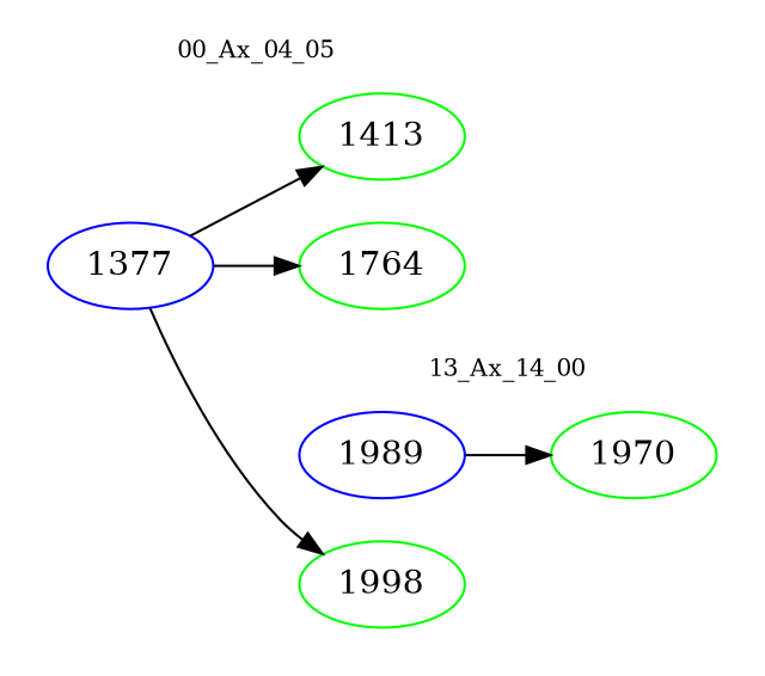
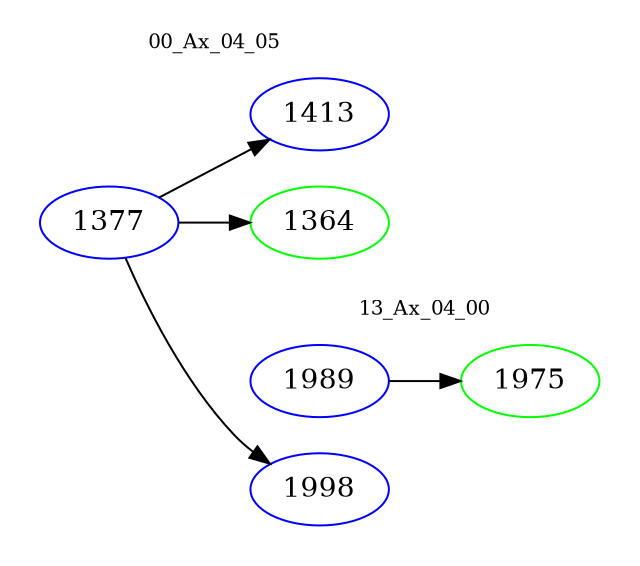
  digraph {
    rankdir=LR
    node [color=green]
    edge [color=black]
    n1 [color=blue label=1989]
-   n2 [label=1970]
-   n3 [label=1998]
+   n2 [label=1975]
+   n3 [color=blue label=1998]
    n4 [color=blue label=1377]
-   n5 [label=1764]
-   n6 [label=1413]
+   n5 [label=1364]
+   n6 [color=blue label=1413]
    subgraph cluster_1 {
      color=white
      fontsize=10
-     label="13_Ax_14_00"
+     label="13_Ax_04_00"
      n1
      n2
      n3
    }
    subgraph cluster_2 {
      color=white
      fontsize=10
      label="00_Ax_04_05"
      n4
      n5
      n6
    }
    n1 -> n2
    n4 -> n3
    n4 -> n5
    n4 -> n6
  }
